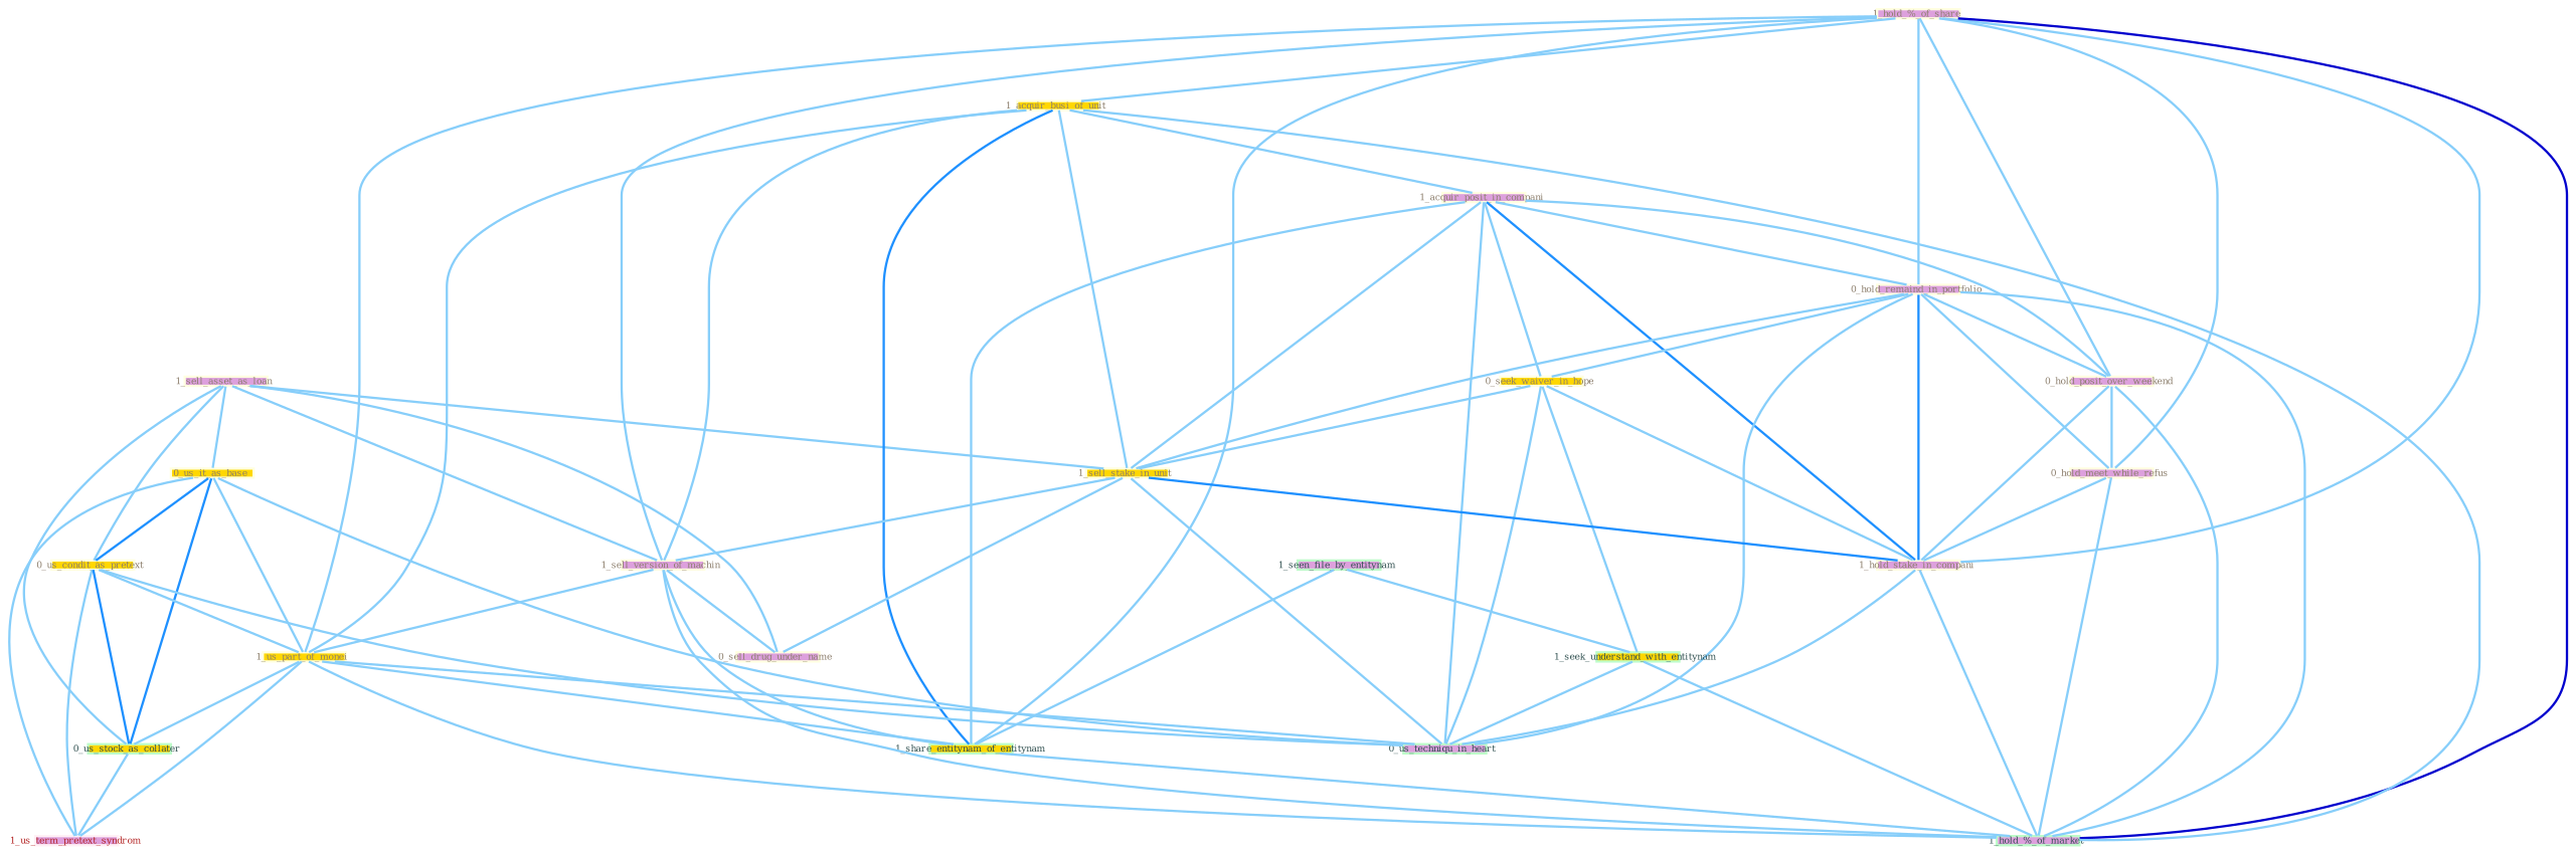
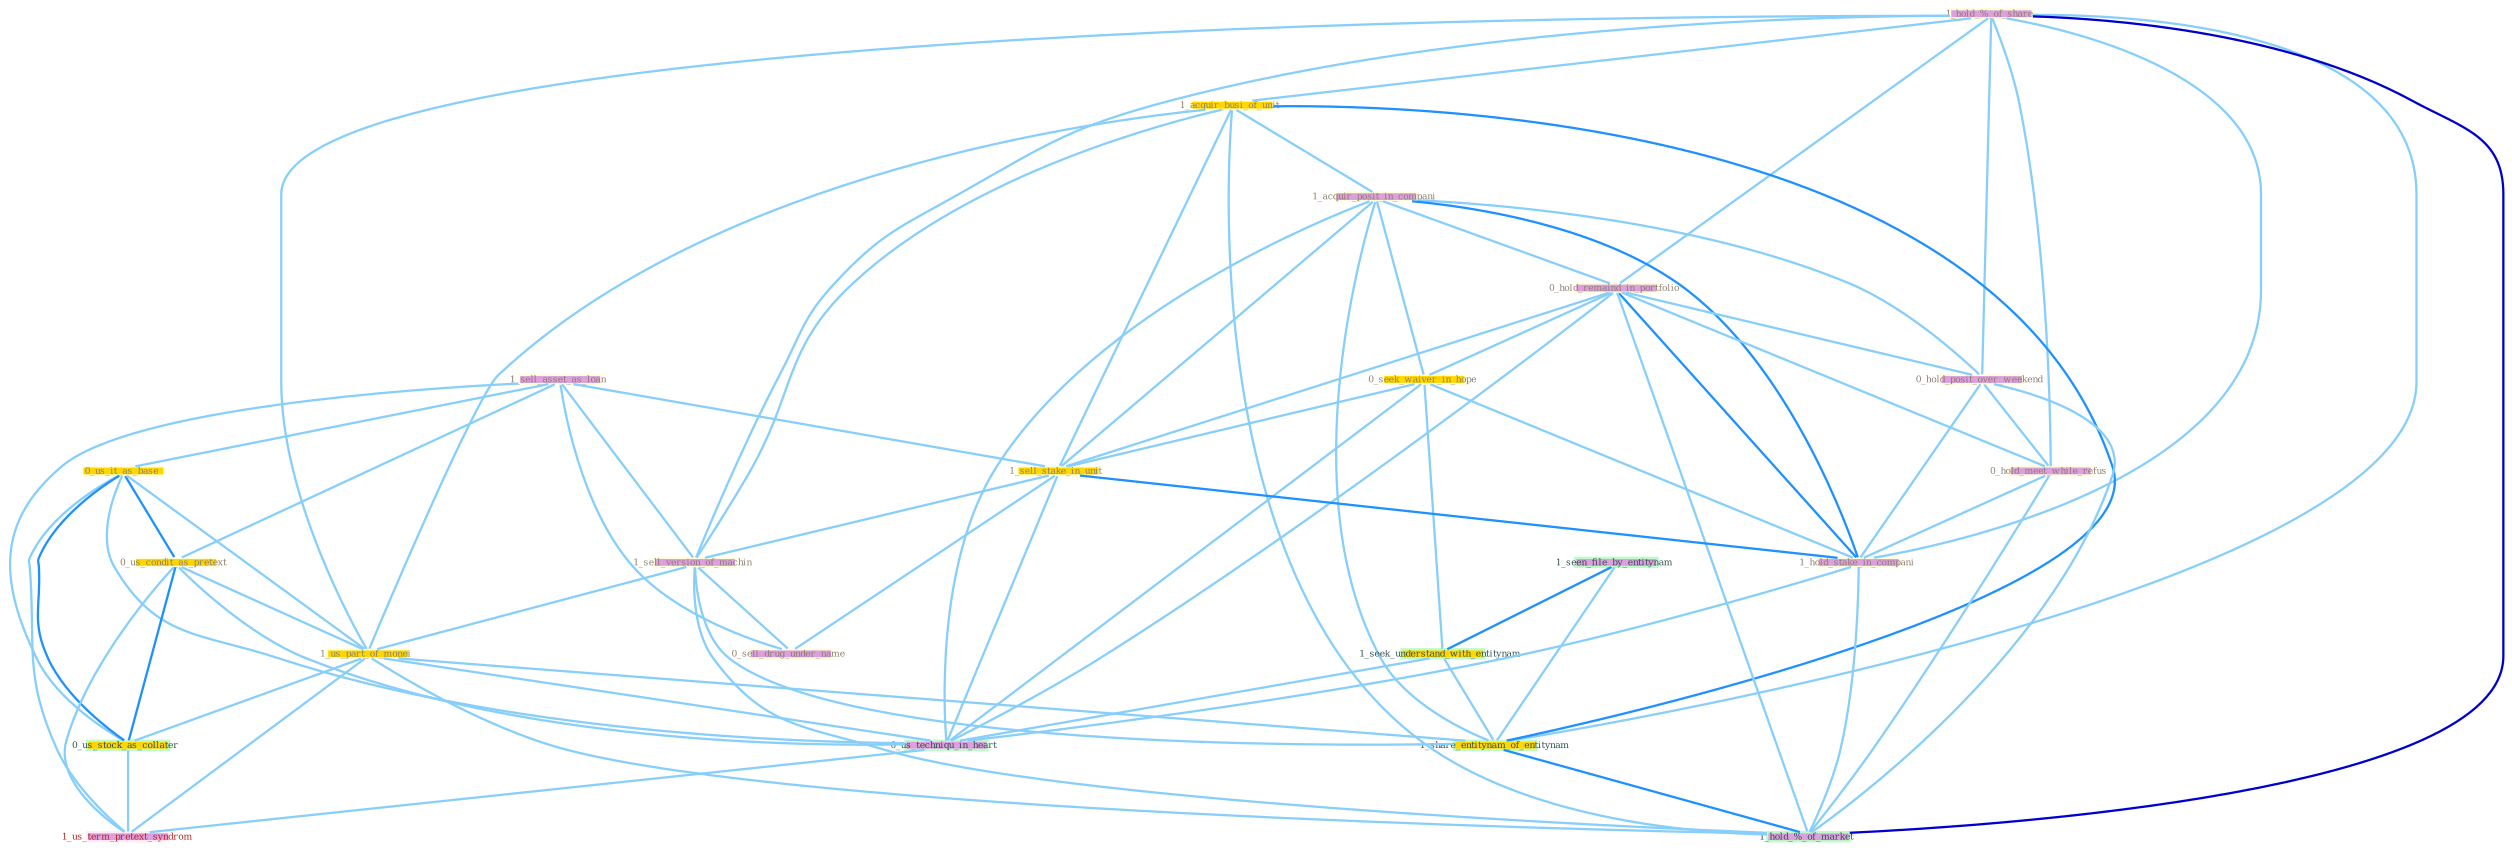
  graph {
    node [color="#ffffe0" fillcolor=plum fixedsize=true fontcolor="#8b7d6b" fontsize=4 shape=polygon style=filled]
    edge [color="#87cefa" w=1]
    "1_hold_%_of_share " [height=.06 width=.5]
    "1_sell_asset_as_loan " [height=.06 width=.5]
    "1_acquir_busi_of_unit " [fillcolor=gold height=.06 width=.5]
    "0_us_it_as_base " [fillcolor=gold height=.06 width=.5]
    "1_acquir_posit_in_compani " [height=.06 width=.5]
    "0_hold_remaind_in_portfolio " [height=.06 width=.5]
    "0_seek_waiver_in_hope " [fillcolor=gold height=.06 width=.5]
    "0_us_condit_as_pretext " [fillcolor=gold height=.06 width=.5]
    "1_sell_stake_in_unit " [fillcolor=gold height=.06 width=.5]
    "0_hold_posit_over_weekend " [height=.06 width=.5]
    "1_sell_version_of_machin " [height=.06 width=.5]
    "0_hold_meet_while_refus " [height=.06 width=.5]
    "0_sell_drug_under_name " [height=.06 width=.5]
    "1_hold_stake_in_compani " [height=.06 width=.5]
    "1_us_part_of_monei " [fillcolor=gold height=.06 width=.5]
    n16 [color="#fff0f5" fontcolor="#b22222" height=.06 label="1_us_term_pretext_syndrom" width=.5]
    n17 [color="#BDFCC9" fillcolor=gold fontcolor="#2f4f4f" height=.06 label="1_share_entitynam_of_entitynam" width=.5]
    "1_hold_%_of_market " [color="#BDFCC9" fontcolor="#2f4f4f" height=.06 width=.5]
    "0_us_stock_as_collater " [color="#BDFCC9" fillcolor=gold fontcolor="#2f4f4f" height=.06 width=.5]
    "0_us_techniqu_in_heart " [color="#BDFCC9" fontcolor="#2f4f4f" height=.06 width=.5]
    "1_seek_understand_with_entitynam " [color="#BDFCC9" fillcolor=gold fontcolor="#2f4f4f" height=.06 width=.5]
    "1_seen_file_by_entitynam " [color="#BDFCC9" fontcolor="#2f4f4f" height=.06 width=.5]
    subgraph sub_1 {
      "1_hold_%_of_share "
      "1_sell_asset_as_loan "
      "1_acquir_busi_of_unit "
      "0_us_it_as_base "
      "1_acquir_posit_in_compani "
      "0_hold_remaind_in_portfolio "
      "0_seek_waiver_in_hope "
      "0_us_condit_as_pretext "
      "1_sell_stake_in_unit "
      "0_hold_posit_over_weekend "
      "1_sell_version_of_machin "
      "0_hold_meet_while_refus "
      "0_sell_drug_under_name "
      "1_hold_stake_in_compani "
      "1_us_part_of_monei "
    }
    subgraph sub_2 {
      n16
    }
    "1_hold_%_of_share " -- "1_acquir_busi_of_unit "
    "1_hold_%_of_share " -- "0_hold_remaind_in_portfolio "
    "1_hold_%_of_share " -- "0_hold_posit_over_weekend "
    "1_hold_%_of_share " -- "1_sell_version_of_machin "
    "1_hold_%_of_share " -- "0_hold_meet_while_refus "
    "1_hold_%_of_share " -- "1_hold_stake_in_compani "
    "1_hold_%_of_share " -- "1_us_part_of_monei "
    "1_hold_%_of_share " -- n17
    "1_hold_%_of_share " -- "1_hold_%_of_market " [color="#0000cd" w=3]
    "1_sell_asset_as_loan " -- "0_us_it_as_base "
    "1_sell_asset_as_loan " -- "0_us_condit_as_pretext "
    "1_sell_asset_as_loan " -- "1_sell_stake_in_unit "
    "1_sell_asset_as_loan " -- "1_sell_version_of_machin "
    "1_sell_asset_as_loan " -- "0_sell_drug_under_name "
    "1_sell_asset_as_loan " -- "0_us_stock_as_collater "
    "1_acquir_busi_of_unit " -- "1_acquir_posit_in_compani "
    "1_acquir_busi_of_unit " -- "1_sell_stake_in_unit "
    "1_acquir_busi_of_unit " -- "1_sell_version_of_machin "
    "1_acquir_busi_of_unit " -- "1_us_part_of_monei "
    "1_acquir_busi_of_unit " -- n17 [color="#1e90ff" w=2]
    "1_acquir_busi_of_unit " -- "1_hold_%_of_market "
    "0_us_it_as_base " -- "0_us_condit_as_pretext " [color="#1e90ff" w=2]
    "0_us_it_as_base " -- "1_us_part_of_monei "
    "0_us_it_as_base " -- n16
    "0_us_it_as_base " -- "0_us_stock_as_collater " [color="#1e90ff" w=2]
    "0_us_it_as_base " -- "0_us_techniqu_in_heart "
    "1_acquir_posit_in_compani " -- "0_hold_remaind_in_portfolio "
    "1_acquir_posit_in_compani " -- "0_seek_waiver_in_hope "
    "1_acquir_posit_in_compani " -- "1_sell_stake_in_unit "
    "1_acquir_posit_in_compani " -- "0_hold_posit_over_weekend "
    "1_acquir_posit_in_compani " -- "1_hold_stake_in_compani " [color="#1e90ff" w=2]
    "1_acquir_posit_in_compani " -- n17
    "1_acquir_posit_in_compani " -- "0_us_techniqu_in_heart "
    "0_hold_remaind_in_portfolio " -- "0_seek_waiver_in_hope "
    "0_hold_remaind_in_portfolio " -- "1_sell_stake_in_unit "
    "0_hold_remaind_in_portfolio " -- "0_hold_posit_over_weekend "
    "0_hold_remaind_in_portfolio " -- "0_hold_meet_while_refus "
    "0_hold_remaind_in_portfolio " -- "1_hold_stake_in_compani " [color="#1e90ff" w=2]
    "0_hold_remaind_in_portfolio " -- "1_hold_%_of_market "
    "0_hold_remaind_in_portfolio " -- "0_us_techniqu_in_heart "
    "0_seek_waiver_in_hope " -- "1_sell_stake_in_unit "
    "0_seek_waiver_in_hope " -- "1_hold_stake_in_compani "
    "0_seek_waiver_in_hope " -- "0_us_techniqu_in_heart "
    "0_seek_waiver_in_hope " -- "1_seek_understand_with_entitynam "
    "0_us_condit_as_pretext " -- "1_us_part_of_monei "
    "0_us_condit_as_pretext " -- n16
    "0_us_condit_as_pretext " -- "0_us_stock_as_collater " [color="#1e90ff" w=2]
    "0_us_condit_as_pretext " -- "0_us_techniqu_in_heart "
    "1_sell_stake_in_unit " -- "1_sell_version_of_machin "
    "1_sell_stake_in_unit " -- "0_sell_drug_under_name "
    "1_sell_stake_in_unit " -- "1_hold_stake_in_compani " [color="#1e90ff" w=2]
    "1_sell_stake_in_unit " -- "0_us_techniqu_in_heart "
    "0_hold_posit_over_weekend " -- "0_hold_meet_while_refus "
    "0_hold_posit_over_weekend " -- "1_hold_stake_in_compani "
    "0_hold_posit_over_weekend " -- "1_hold_%_of_market "
    "1_sell_version_of_machin " -- "0_sell_drug_under_name "
    "1_sell_version_of_machin " -- "1_us_part_of_monei "
    "1_sell_version_of_machin " -- n17
    "1_sell_version_of_machin " -- "1_hold_%_of_market "
    "0_hold_meet_while_refus " -- "1_hold_stake_in_compani "
    "0_hold_meet_while_refus " -- "1_hold_%_of_market "
    "1_hold_stake_in_compani " -- "1_hold_%_of_market "
    "1_hold_stake_in_compani " -- "0_us_techniqu_in_heart "
    "1_us_part_of_monei " -- n16
    "1_us_part_of_monei " -- n17
    "1_us_part_of_monei " -- "1_hold_%_of_market "
    "1_us_part_of_monei " -- "0_us_stock_as_collater "
    "1_us_part_of_monei " -- "0_us_techniqu_in_heart "
-   n17 -- "1_hold_%_of_market "
+   n17 -- "1_hold_%_of_market " [color="#1e90ff"]
    "0_us_stock_as_collater " -- n16
-   "1_seek_understand_with_entitynam " -- "1_hold_%_of_market "
+   "0_us_techniqu_in_heart " -- n16
+   "1_seek_understand_with_entitynam " -- n17
    "1_seek_understand_with_entitynam " -- "0_us_techniqu_in_heart "
    "1_seen_file_by_entitynam " -- n17
-   "1_seen_file_by_entitynam " -- "1_seek_understand_with_entitynam "
+   "1_seen_file_by_entitynam " -- "1_seek_understand_with_entitynam " [color="#1e90ff"]
  }
